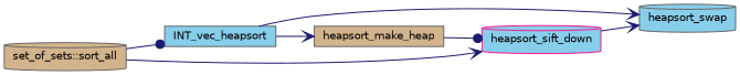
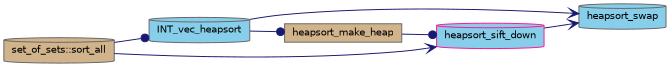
  digraph {
    rankdir=LR
    node [color=gray40 fillcolor=skyblue fontname=Helvetica fontsize=10 shape=cylinder style=filled]
    edge [arrowhead=vee color=midnightblue fontname=Helvetica fontsize=10 labelfontname=Helvetica labelfontsize=10 style=solid]
    n1 [fillcolor=tan fontcolor=black height=0.2 label="set_of_sets::sort_all" width=0.4]
-   n2 [height=0.2 label=INT_vec_heapsort shape=box width=0.4]
+   n2 [height=0.2 label=INT_vec_heapsort width=0.4]
    n3 [color=deeppink height=0.2 label=heapsort_sift_down width=0.4]
    n4 [fillcolor=tan height=0.2 label=heapsort_make_heap shape=box width=0.4]
    n5 [height=0.2 label=heapsort_swap width=0.4]
    n1 -> n2 [arrowhead=dot]
    n1 -> n3
-   n2 -> n4
+   n2 -> n4 [arrowhead=dot]
    n2 -> n5
    n3 -> n5
    n4 -> n3 [arrowhead=dot]
  }
